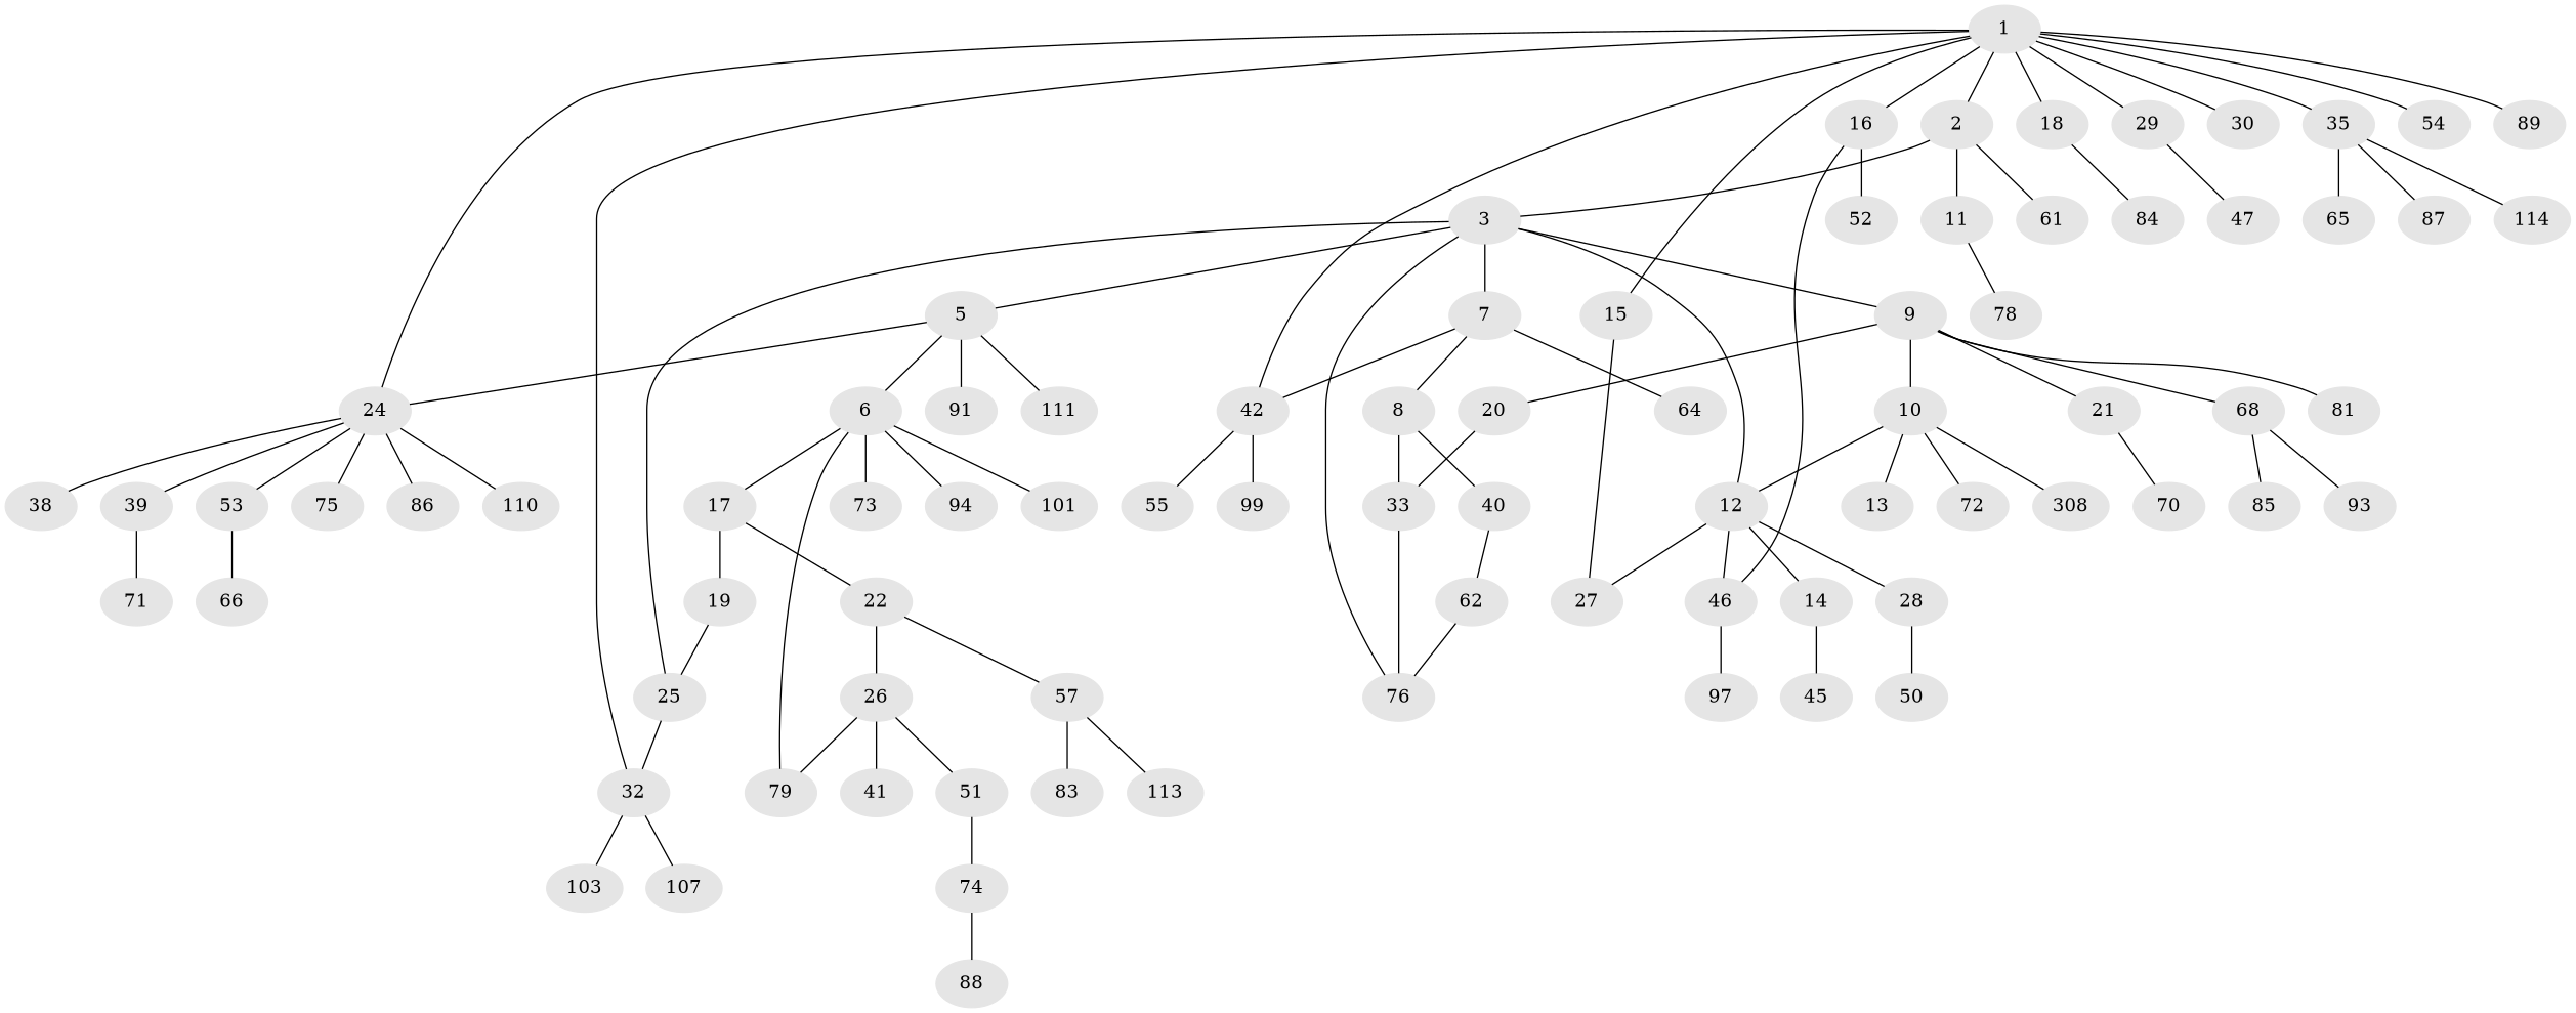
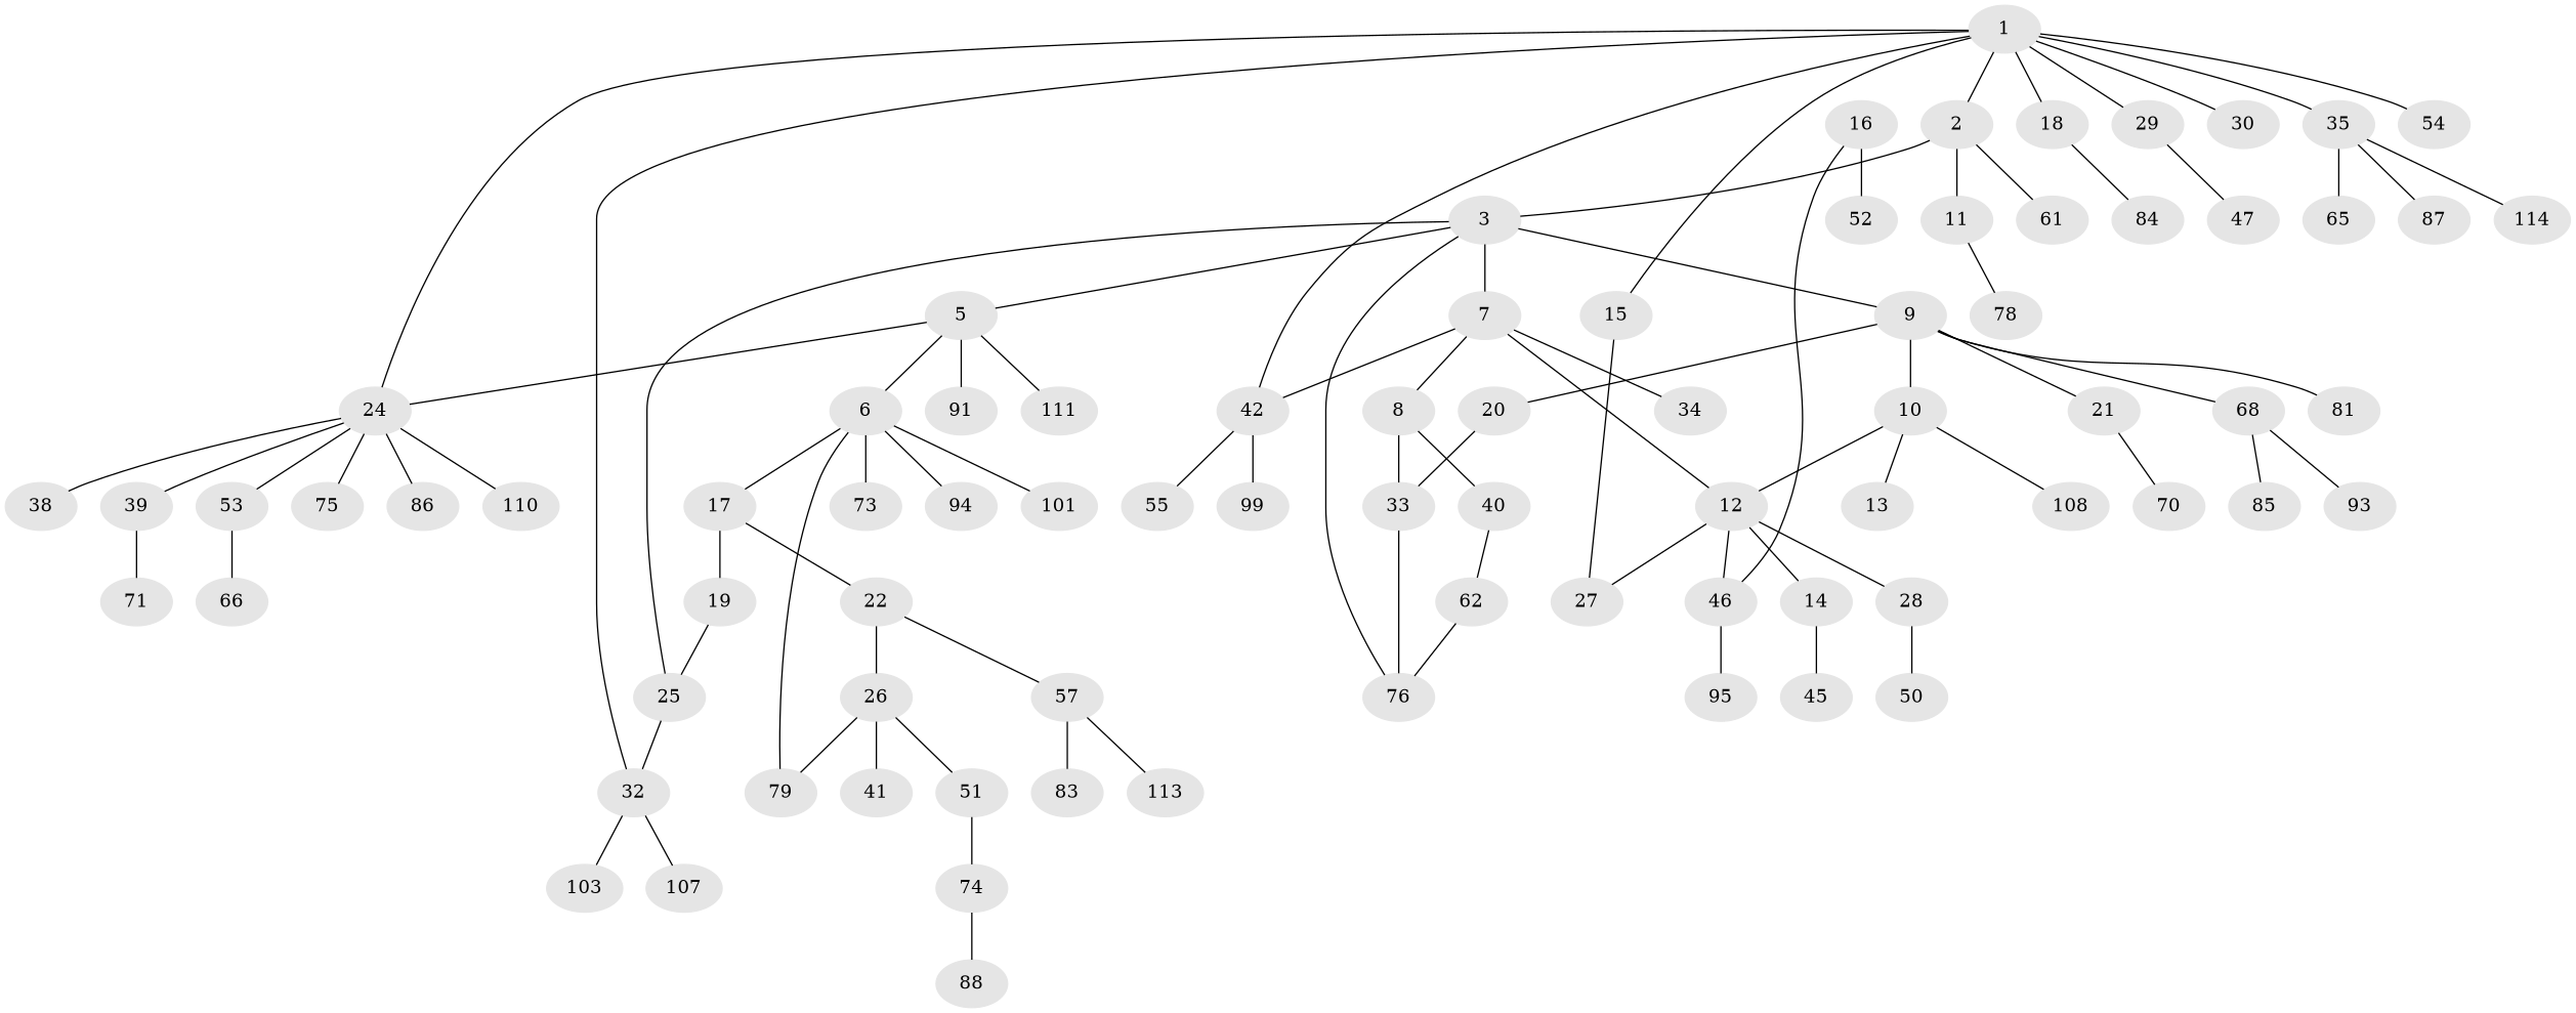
  graph {
    node [color=gray90 style=filled]
    1 [super="+4"]
    2 [super="+100"]
    15
    16 [super="+43"]
    18 [super="+23"]
    24 [super="+37"]
    29
    30 [super="+63"]
    32 [super="+44"]
    35 [super="+51"]
    42
    54
-   89
    3
    11 [super="+112"]
    n16 [label=61 super="+64"]
    27
    46
    52
    84
    38 [super="+67"]
    39
    53
    75
    86
    110
    47
    103
    107
    65
    87
    114
    55
    99
    5 [super="+90"]
    7 [super="+77"]
    9 [super="+48"]
    25 [super="+36"]
    76 [super="+105"]
    78
    6 [super="+61"]
    91
    111
    8 [super="+31"]
    12 [super="+69"]
-   34 [label=64]
+   34
    10 [super="+49"]
    20
    21
    68 [super="+80"]
    81
    17
    73
    79
    94 [super="+97"]
    101
    19
    22 [super="+82"]
    33 [super="+104"]
    40
    14
    28 [super="+109"]
    62 [super="+106"]
    13 [super="+116"]
-   72
-   108 [label=308]
+   108
    70 [super="+102"]
    85
    93
    45 [super="+115"]
    50
-   95 [super="+96" label=97]
+   95 [super="+96"]
    26 [super="+58"]
    57 [super="+59"]
    41
    n76 [label=51]
    83
    113
    71
    66 [super="+98"]
    74 [super="+92"]
    88
    1 -- 2
    1 -- 15
-   1 -- 16
    1 -- 18
    1 -- 24
    1 -- 29
    1 -- 30
    1 -- 32
    1 -- 35
    1 -- 42
    1 -- 54
-   1 -- 89
    2 -- 3
    2 -- 11
    2 -- n16
    15 -- 27
    16 -- 46
    16 -- 52
    18 -- 84
    24 -- 38
    24 -- 39
    24 -- 53
    24 -- 75
    24 -- 86
    24 -- 110
    29 -- 47
    32 -- 103
    32 -- 107
    35 -- 65
    35 -- 87
    35 -- 114
    42 -- 55
    42 -- 99
    3 -- 5
    3 -- 7
    3 -- 9
    3 -- 25
    3 -- 76
    11 -- 78
    46 -- 95
    39 -- 71
    53 -- 66
    5 -- 24
    5 -- 6
    5 -- 91
    5 -- 111
    7 -- 42
    7 -- 8
-   3 -- 12
+   7 -- 12
    7 -- 34
    9 -- 10
    9 -- 20
    9 -- 21
    9 -- 68
    9 -- 81
    25 -- 32
    6 -- 17
    6 -- 73
    6 -- 79
    6 -- 94
    6 -- 101
    8 -- 33
    8 -- 40
    12 -- 27
    12 -- 46
    12 -- 14
    12 -- 28
    10 -- 12
    10 -- 13
-   10 -- 72
    10 -- 108
    20 -- 33
    21 -- 70
    68 -- 85
    68 -- 93
    17 -- 19
    17 -- 22
    19 -- 25
    22 -- 26
    22 -- 57
    33 -- 76
    40 -- 62
    14 -- 45
    28 -- 50
    62 -- 76
    26 -- 79
    26 -- 41
    26 -- n76
    57 -- 83
    57 -- 113
    n76 -- 74
    74 -- 88
  }
